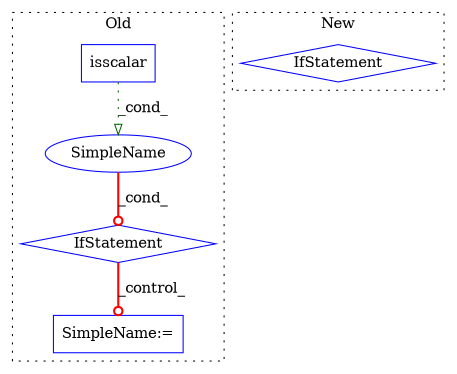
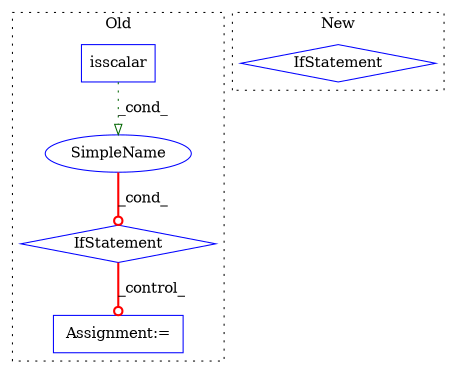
  digraph {
    node [a=25 color=blue l="4,2" shape=box]
    edge [arrowhead=odot color=red style=bold]
    n1 [a=32 l="9,1" label=isscalar s="22482,22496"]
    n2 [label=IfStatement s="22396,22497" shape=diamond]
-   n3 [a=7 l=1 label="SimpleName:=" s=22512]
+   n3 [a=7 l=1 label="Assignment:=" s=22512]
    n4 [a=42 label=SimpleName shape=ellipse l=""]
    n5 [label=IfStatement s="22781,22797" shape=diamond]
    subgraph cluster_1 {
      label=Old
      style=dotted
      n1
      n2
      n3
      n4
    }
    subgraph cluster_2 {
      label=New
      style=dotted
      n5
    }
    n1 -> n4 [arrowhead=onormal color=darkgreen label=_cond_ style=dotted]
    n2 -> n3 [label=_control_]
    n4 -> n2 [label=_cond_]
  }
